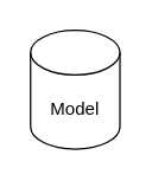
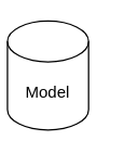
  <mxCell id="0" />
  <mxCell id="1" parent="0" />
- <mxCell id="2" value="Model" style="shape=cylinder3;whiteSpace=wrap;html=1;boundedLbl=1;backgroundOutline=1;size=15;" vertex="1" parent="1"><mxGeometry x="20" y="20" width="60" height="80" as="geometry" /></mxCell>
+ <mxCell id="2" value="Model" style="shape=cylinder3;whiteSpace=wrap;html=1;boundedLbl=1;backgroundOutline=1;size=15;" vertex="1" parent="1"><mxGeometry x="5" y="15" width="60" height="80" as="geometry" /></mxCell>
